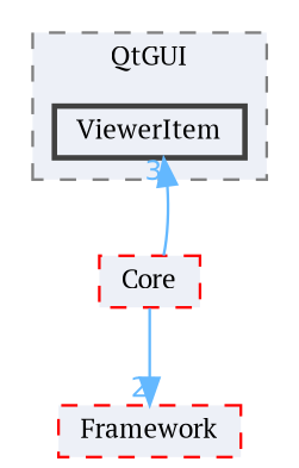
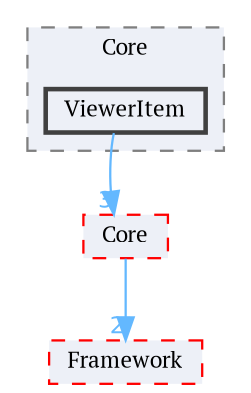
  digraph {
    compound=true
    fontname="PT Serif"
    node [color=red fillcolor="#edf0f7" fontname="PT Serif" fontsize=10 shape=box style="filled,dashed"]
    edge [color=steelblue1 fontcolor=steelblue1 fontname="PT Serif" fontsize=10 labeldistance=1.5 labelfontname=Helvetica labelfontsize=10]
    n1 [color=grey25 height=0.2 label=ViewerItem style="filled,bold" width=0.4]
    n2 [height=0.2 label=Core width=0.4]
    n3 [height=0.2 label=Framework width=0.4]
    subgraph cluster_1 {
      bgcolor="#edf0f7"
      fontsize=10
-     label=QtGUI
+     label=Core
      pencolor=grey50
      style="filled,dashed"
      n1
    }
-   n2 -> n1 [headlabel=3]
+   n1 -> n2 [headlabel=3]
    n2 -> n3 [headlabel=2]
  }
